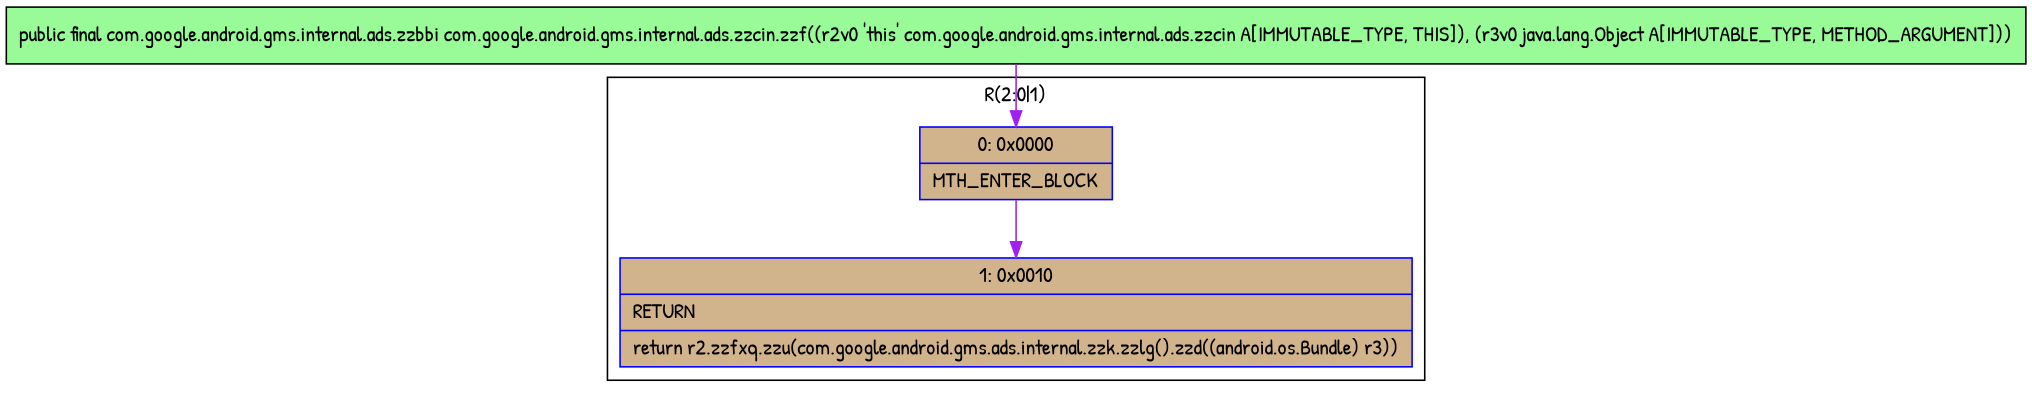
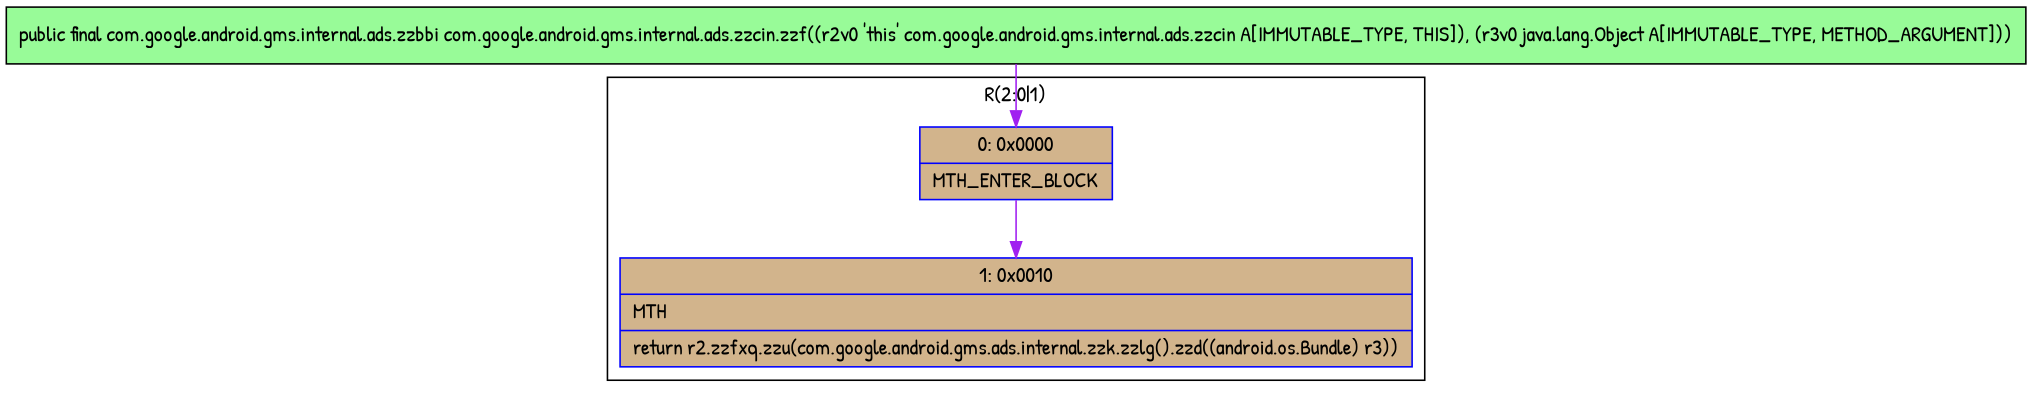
  digraph {
    fontname="Patrick Hand"
    node [color=blue shape=record style=filled fillcolor=tan fontname="Patrick Hand"]
    edge [color=purple fontname="Patrick Hand"]
    n1 [label="{0\:\ 0x0000|MTH_ENTER_BLOCK\l}"]
-   n2 [label="{1\:\ 0x0010|RETURN\l|return r2.zzfxq.zzu(com.google.android.gms.ads.internal.zzk.zzlg().zzd((android.os.Bundle) r3))\l}"]
+   n2 [label="{1\:\ 0x0010|MTH\l|return r2.zzfxq.zzu(com.google.android.gms.ads.internal.zzk.zzlg().zzd((android.os.Bundle) r3))\l}"]
    n3 [label="{public final com.google.android.gms.internal.ads.zzbbi com.google.android.gms.internal.ads.zzcin.zzf((r2v0 'this' com.google.android.gms.internal.ads.zzcin A[IMMUTABLE_TYPE, THIS]), (r3v0 java.lang.Object A[IMMUTABLE_TYPE, METHOD_ARGUMENT])) }" fillcolor=palegreen color=""]
    subgraph cluster_1 {
      label="R(2:0|1)"
      n1
      n2
    }
    n1 -> n2
    n3 -> n1
  }
